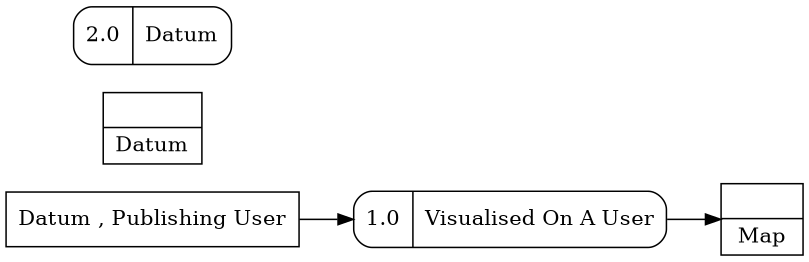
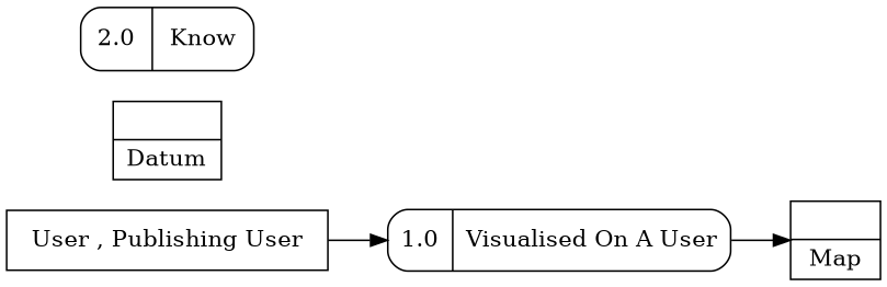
  digraph {
    rankdir=LR
    node [shape=record]
    n1 [label="<f0>  |<f1> Map "]
    n2 [label="<f0>  |<f1> Datum "]
-   n3 [label="Datum , Publishing User" shape=box]
+   n3 [label="User , Publishing User" shape=box]
    n4 [label="{<f0> 1.0|<f1> Visualised On A User }" shape=Mrecord]
-   n5 [label="{<f0> 2.0|<f1> Datum }" shape=Mrecord]
+   n5 [label="{<f0> 2.0|<f1> Know }" shape=Mrecord]
    n3 -> n4
    n4 -> n1
  }
